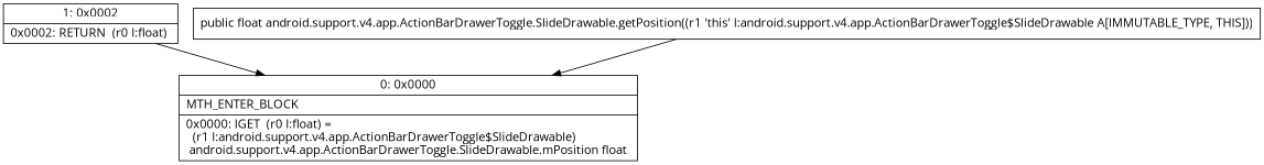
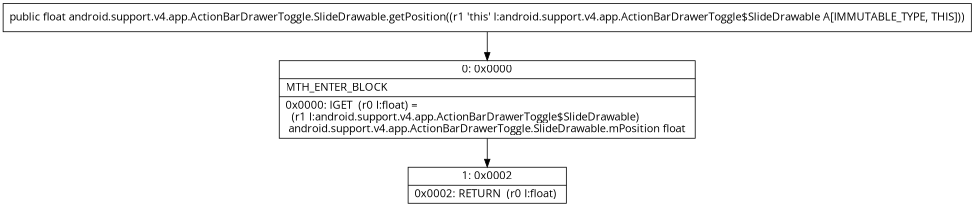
  digraph {
    fontname="Open Sans"
    node [shape=record fontname="Open Sans"]
    edge [fontname="Open Sans"]
    n1 [label="{0\:\ 0x0000|MTH_ENTER_BLOCK\l|0x0000: IGET  (r0 I:float) = \l  (r1 I:android.support.v4.app.ActionBarDrawerToggle$SlideDrawable)\l android.support.v4.app.ActionBarDrawerToggle.SlideDrawable.mPosition float \l}"]
    n2 [label="{1\:\ 0x0002|0x0002: RETURN  (r0 I:float) \l}"]
    n3 [label="{public float android.support.v4.app.ActionBarDrawerToggle.SlideDrawable.getPosition((r1 'this' I:android.support.v4.app.ActionBarDrawerToggle$SlideDrawable A[IMMUTABLE_TYPE, THIS])) }"]
-   n2 -> n1
+   n1 -> n2
    n3 -> n1
  }
